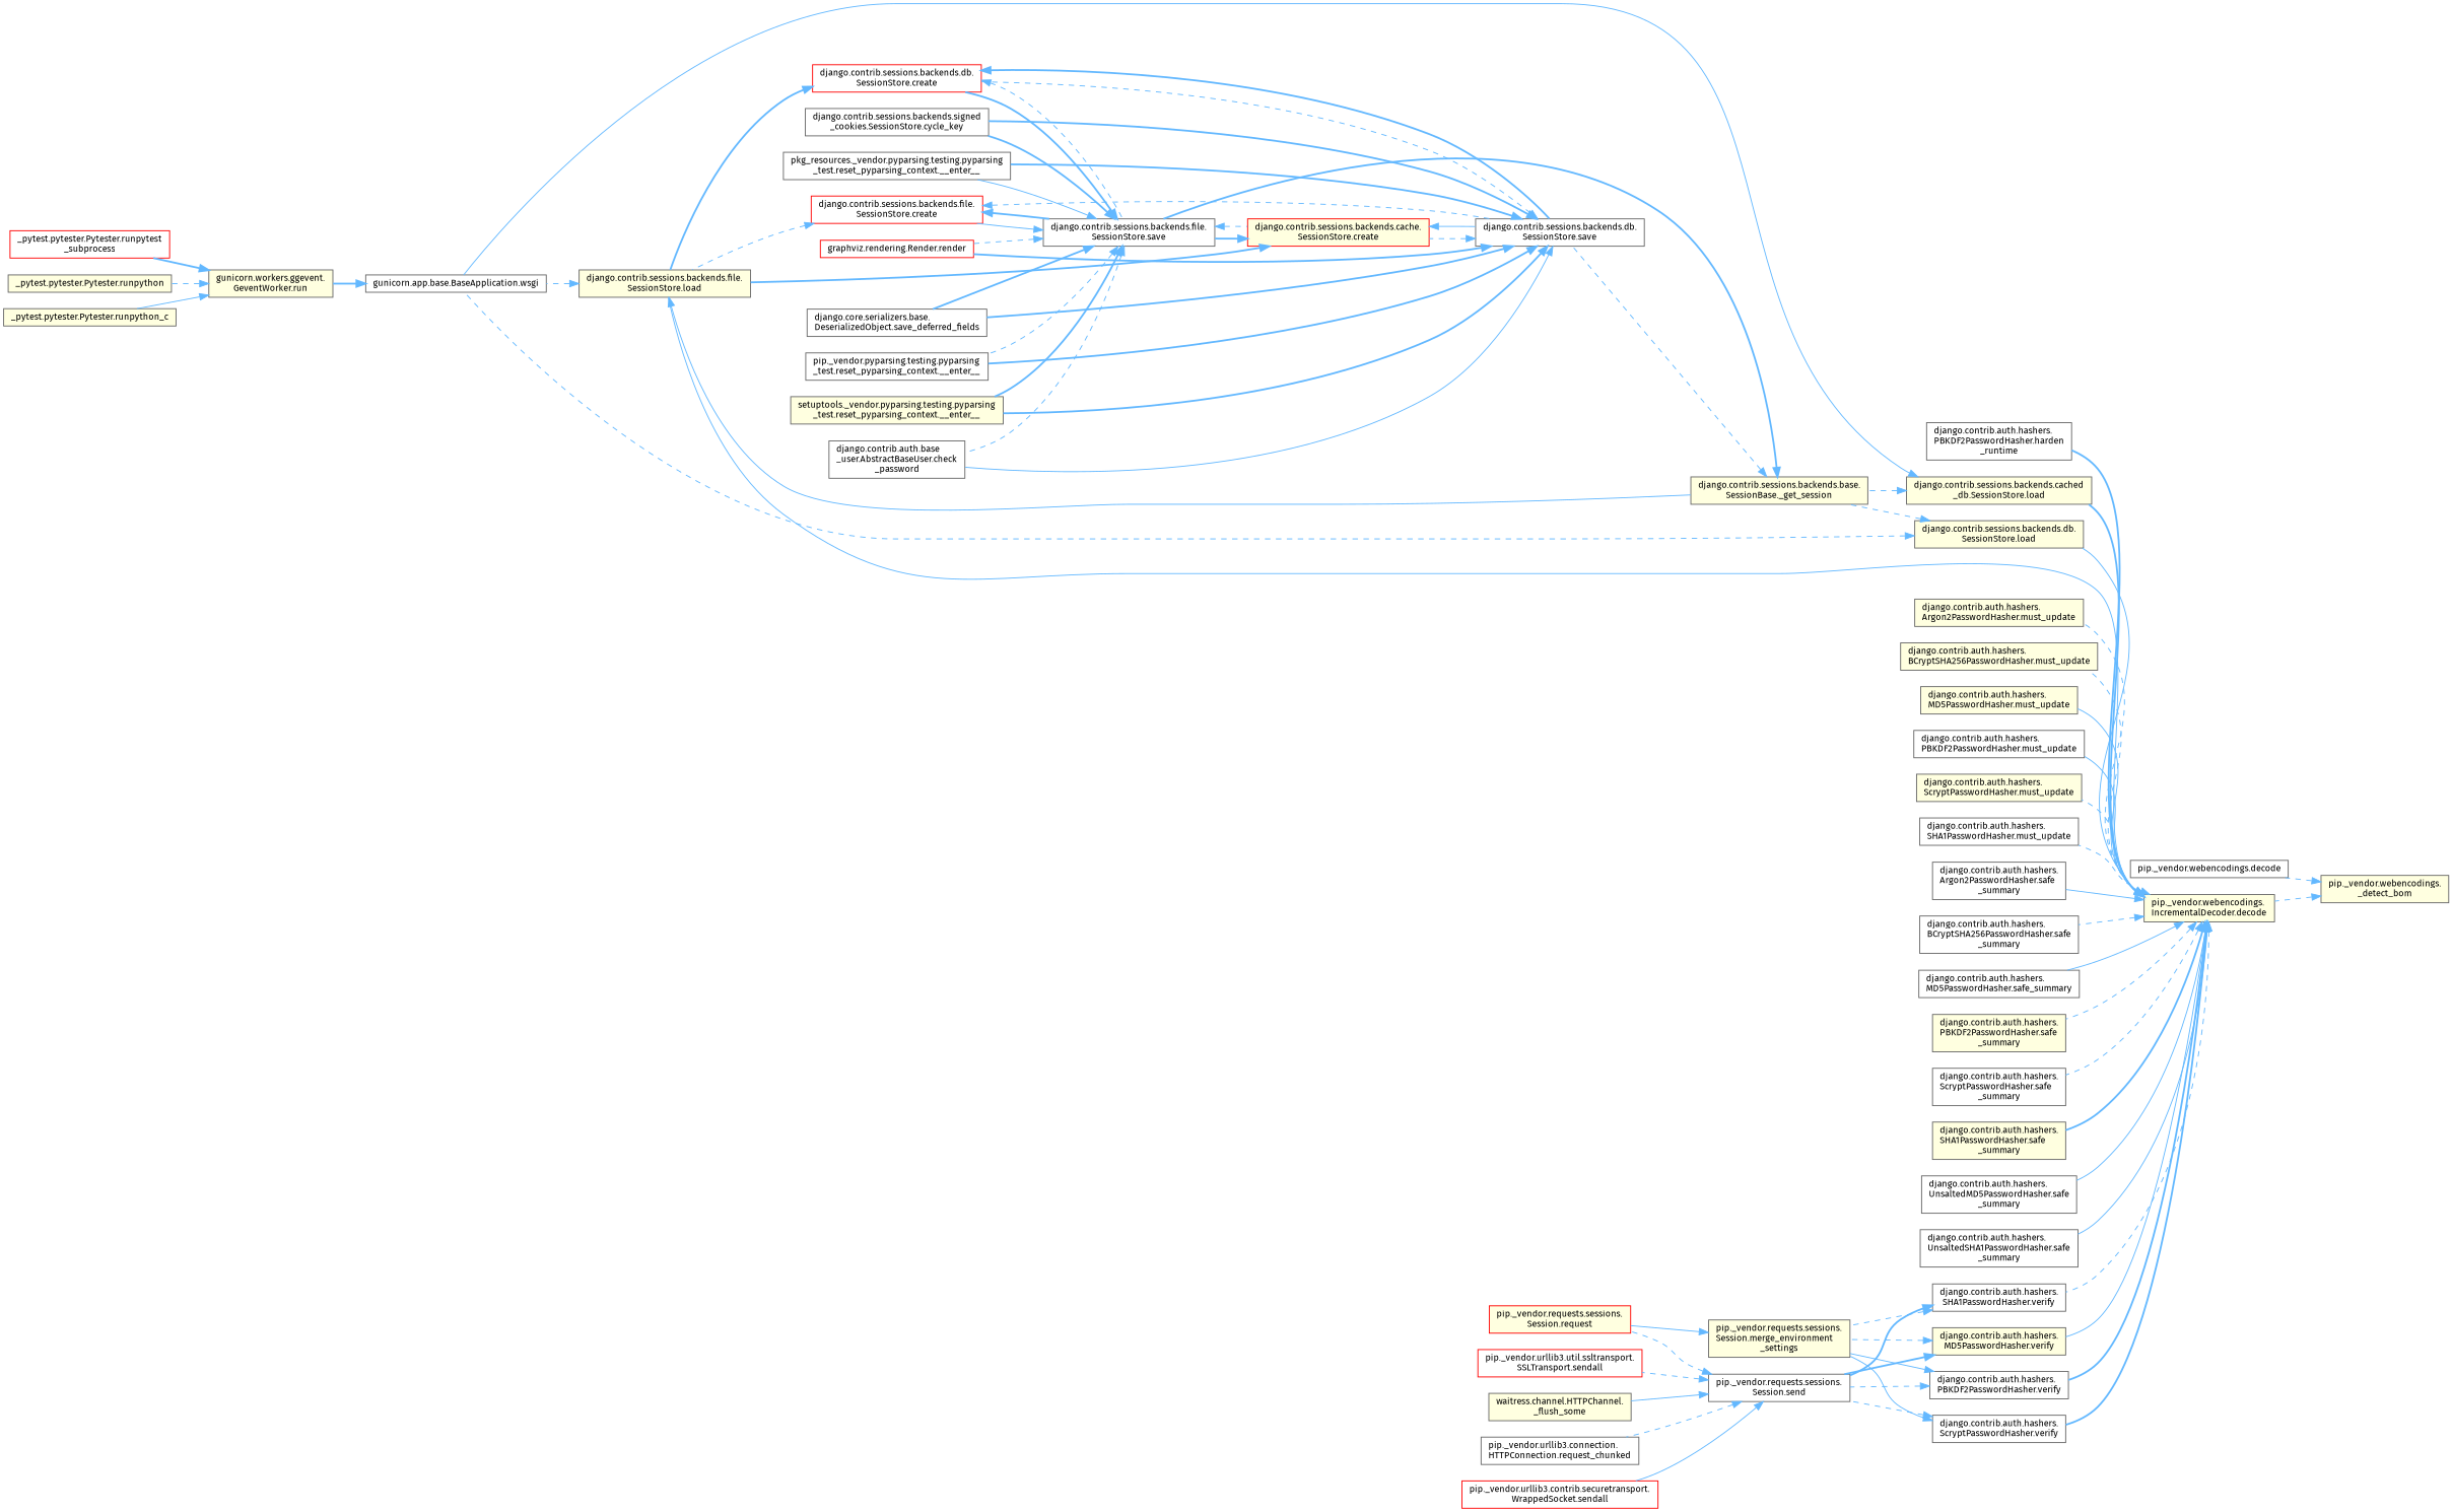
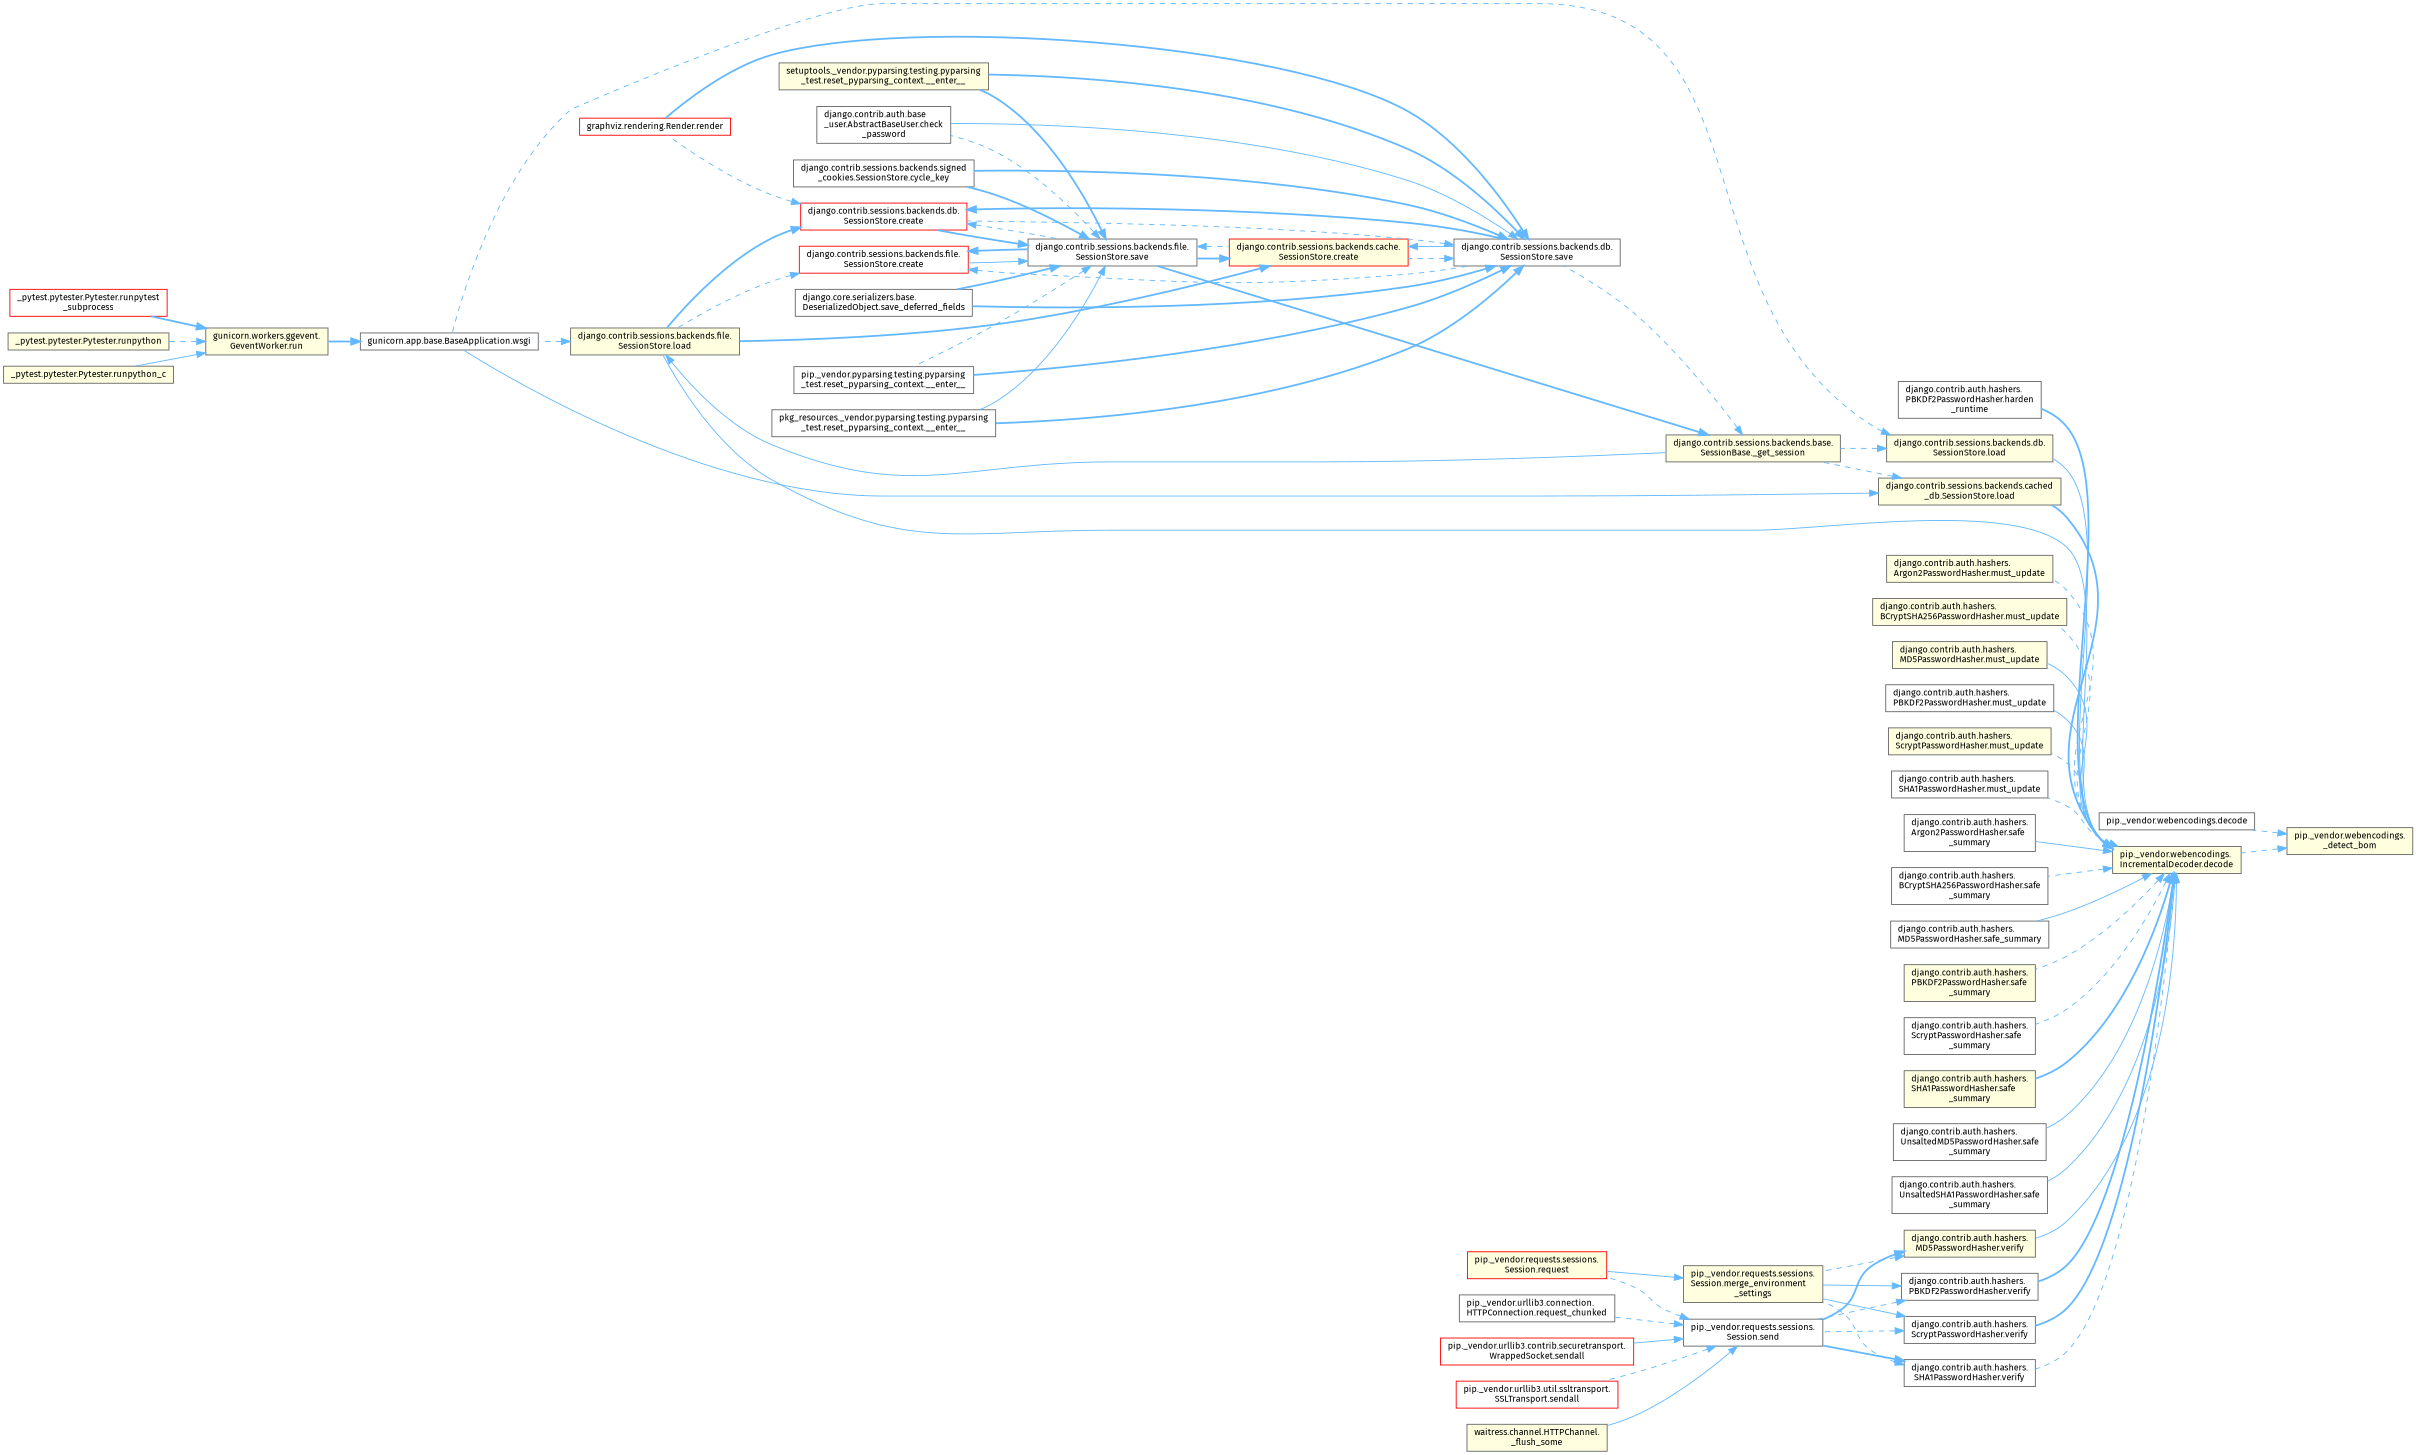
  digraph {
    fontname="Fira Sans"
    rankdir=RL
    node [color=grey40 fillcolor=white fontname="Fira Sans" fontsize=10 shape=box style=filled]
    edge [color=steelblue1 dir=back fontname="Fira Sans" fontsize=10 labelfontname=Helvetica labelfontsize=10 style=dashed]
    n1 [color=gray40 fillcolor=lightyellow fontcolor=black height=0.2 label="pip._vendor.webencodings.\l_detect_bom" width=0.4]
    n2 [height=0.2 label="pip._vendor.webencodings.decode" width=0.4]
    n3 [fillcolor=lightyellow height=0.2 label="pip._vendor.webencodings.\lIncrementalDecoder.decode" width=0.4]
    n4 [height=0.2 label="django.contrib.auth.hashers.\lPBKDF2PasswordHasher.harden\l_runtime" width=0.4]
    n5 [fillcolor=lightyellow height=0.2 label="django.contrib.sessions.backends.cached\l_db.SessionStore.load" width=0.4]
    n6 [fillcolor=lightyellow height=0.2 label="django.contrib.sessions.backends.file.\lSessionStore.load" width=0.4]
    n7 [fillcolor=lightyellow height=0.2 label="django.contrib.sessions.backends.db.\lSessionStore.load" width=0.4]
    n8 [fillcolor=lightyellow height=0.2 label="django.contrib.auth.hashers.\lArgon2PasswordHasher.must_update" width=0.4]
    n9 [fillcolor=lightyellow height=0.2 label="django.contrib.auth.hashers.\lBCryptSHA256PasswordHasher.must_update" width=0.4]
    n10 [fillcolor=lightyellow height=0.2 label="django.contrib.auth.hashers.\lMD5PasswordHasher.must_update" width=0.4]
    n11 [height=0.2 label="django.contrib.auth.hashers.\lPBKDF2PasswordHasher.must_update" width=0.4]
    n12 [fillcolor=lightyellow height=0.2 label="django.contrib.auth.hashers.\lScryptPasswordHasher.must_update" width=0.4]
    n13 [height=0.2 label="django.contrib.auth.hashers.\lSHA1PasswordHasher.must_update" width=0.4]
    n14 [height=0.2 label="django.contrib.auth.hashers.\lArgon2PasswordHasher.safe\l_summary" width=0.4]
    n15 [height=0.2 label="django.contrib.auth.hashers.\lBCryptSHA256PasswordHasher.safe\l_summary" width=0.4]
    n16 [height=0.2 label="django.contrib.auth.hashers.\lMD5PasswordHasher.safe_summary" width=0.4]
    n17 [fillcolor=lightyellow height=0.2 label="django.contrib.auth.hashers.\lPBKDF2PasswordHasher.safe\l_summary" width=0.4]
    n18 [height=0.2 label="django.contrib.auth.hashers.\lScryptPasswordHasher.safe\l_summary" width=0.4]
    n19 [fillcolor=lightyellow height=0.2 label="django.contrib.auth.hashers.\lSHA1PasswordHasher.safe\l_summary" width=0.4]
    n20 [height=0.2 label="django.contrib.auth.hashers.\lUnsaltedMD5PasswordHasher.safe\l_summary" width=0.4]
    n21 [height=0.2 label="django.contrib.auth.hashers.\lUnsaltedSHA1PasswordHasher.safe\l_summary" width=0.4]
    n22 [fillcolor=lightyellow height=0.2 label="django.contrib.auth.hashers.\lMD5PasswordHasher.verify" width=0.4]
    n23 [height=0.2 label="django.contrib.auth.hashers.\lPBKDF2PasswordHasher.verify" width=0.4]
    n24 [height=0.2 label="django.contrib.auth.hashers.\lScryptPasswordHasher.verify" width=0.4]
    n25 [height=0.2 label="django.contrib.auth.hashers.\lSHA1PasswordHasher.verify" width=0.4]
    n26 [fillcolor=lightyellow height=0.2 label="django.contrib.sessions.backends.base.\lSessionBase._get_session" width=0.4]
    n27 [height=0.2 label="gunicorn.app.base.BaseApplication.wsgi" width=0.4]
    n28 [fillcolor=lightyellow height=0.2 label="pip._vendor.requests.sessions.\lSession.merge_environment\l_settings" width=0.4]
    n29 [height=0.2 label="pip._vendor.requests.sessions.\lSession.send" width=0.4]
    n30 [height=0.2 label="django.contrib.sessions.backends.db.\lSessionStore.save" width=0.4]
    n31 [height=0.2 label="django.contrib.sessions.backends.file.\lSessionStore.save" width=0.4]
    n32 [fillcolor=lightyellow height=0.2 label="gunicorn.workers.ggevent.\lGeventWorker.run" width=0.4]
    n33 [height=0.2 label="pip._vendor.pyparsing.testing.pyparsing\l_test.reset_pyparsing_context.__enter__" width=0.4]
    n34 [height=0.2 label="pkg_resources._vendor.pyparsing.testing.pyparsing\l_test.reset_pyparsing_context.__enter__" width=0.4]
    n35 [fillcolor=lightyellow height=0.2 label="setuptools._vendor.pyparsing.testing.pyparsing\l_test.reset_pyparsing_context.__enter__" width=0.4]
    n36 [height=0.2 label="django.contrib.auth.base\l_user.AbstractBaseUser.check\l_password" width=0.4]
    n37 [color=red fillcolor=lightyellow height=0.2 label="django.contrib.sessions.backends.cache.\lSessionStore.create" width=0.4]
    n38 [color=red height=0.2 label="django.contrib.sessions.backends.db.\lSessionStore.create" width=0.4]
    n39 [height=0.2 label="django.contrib.sessions.backends.signed\l_cookies.SessionStore.cycle_key" width=0.4]
    n40 [color=red height=0.2 label="graphviz.rendering.Render.render" width=0.4]
    n41 [height=0.2 label="django.core.serializers.base.\lDeserializedObject.save_deferred_fields" width=0.4]
    n42 [color=red height=0.2 label="django.contrib.sessions.backends.file.\lSessionStore.create" width=0.4]
    n43 [color=red height=0.2 label="_pytest.pytester.Pytester.runpytest\l_subprocess" width=0.4]
    n44 [fillcolor=lightyellow height=0.2 label="_pytest.pytester.Pytester.runpython" width=0.4]
    n45 [fillcolor=lightyellow height=0.2 label="_pytest.pytester.Pytester.runpython_c" width=0.4]
    n46 [color=red fillcolor=lightyellow height=0.2 label="pip._vendor.requests.sessions.\lSession.request" width=0.4]
    n47 [fillcolor=lightyellow height=0.2 label="waitress.channel.HTTPChannel.\l_flush_some" width=0.4]
    n48 [height=0.2 label="pip._vendor.urllib3.connection.\lHTTPConnection.request_chunked" width=0.4]
    n49 [color=red height=0.2 label="pip._vendor.urllib3.contrib.securetransport.\lWrappedSocket.sendall" width=0.4]
    n50 [color=red height=0.2 label="pip._vendor.urllib3.util.ssltransport.\lSSLTransport.sendall" width=0.4]
    n1 -> n2
    n1 -> n3
    n3 -> n4 [style=bold]
    n3 -> n5 [style=bold]
    n3 -> n6 [style=solid]
    n3 -> n7 [style=solid]
    n3 -> n8
    n3 -> n9
    n3 -> n10 [style=solid]
    n3 -> n11 [style=solid]
    n3 -> n12
    n3 -> n13
    n3 -> n14 [style=solid]
    n3 -> n15
    n3 -> n16 [style=solid]
    n3 -> n17
    n3 -> n18
    n3 -> n19 [style=bold]
    n3 -> n20 [style=solid]
    n3 -> n21 [style=solid]
    n3 -> n22 [style=solid]
    n3 -> n23 [style=bold]
    n3 -> n24 [style=bold]
    n3 -> n25
    n5 -> n26
    n5 -> n27 [style=solid]
    n6 -> n26 [style=solid]
    n6 -> n27
    n7 -> n26
    n7 -> n27
    n22 -> n28
    n22 -> n29 [style=bold]
    n23 -> n28 [style=solid]
    n23 -> n29
    n24 -> n28 [style=solid]
    n24 -> n29
    n25 -> n28
    n25 -> n29 [style=bold]
    n26 -> n30
    n26 -> n31 [style=bold]
    n27 -> n32 [style=bold]
    n28 -> n46 [style=solid]
    n29 -> n46
    n29 -> n47 [style=solid]
    n29 -> n48
    n29 -> n49 [style=solid]
    n29 -> n50
    n30 -> n33 [style=bold]
    n30 -> n34 [style=bold]
    n30 -> n35 [style=bold]
    n30 -> n36 [style=solid]
    n30 -> n37
    n30 -> n38
    n30 -> n39 [style=bold]
    n30 -> n40 [style=bold]
    n30 -> n41 [style=bold]
    n31 -> n33
    n31 -> n34 [style=solid]
    n31 -> n35 [style=bold]
    n31 -> n36
    n31 -> n37
    n31 -> n38 [style=bold]
    n31 -> n39 [style=bold]
-   n31 -> n40
+   n38 -> n40
    n31 -> n41 [style=bold]
    n31 -> n42 [style=solid]
    n32 -> n43 [style=bold]
    n32 -> n44
    n32 -> n45 [style=solid]
    n37 -> n6 [style=bold]
    n37 -> n30 [style=solid]
    n37 -> n31 [style=bold]
    n38 -> n6 [style=bold]
    n38 -> n30 [style=bold]
    n38 -> n31
    n42 -> n6
    n42 -> n30
    n42 -> n31 [style=bold]
  }
